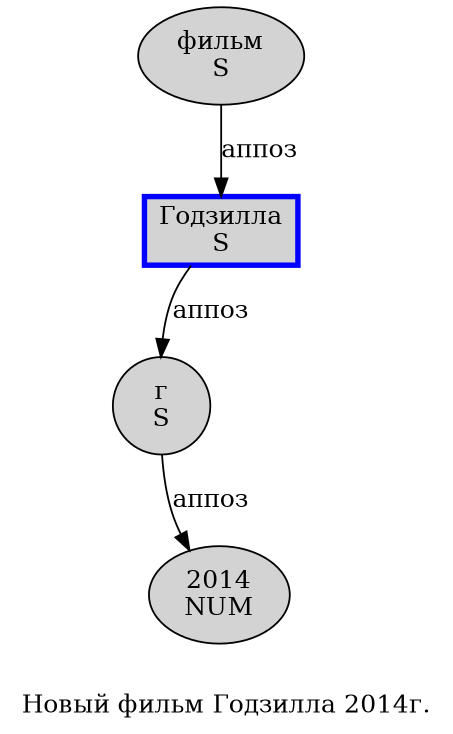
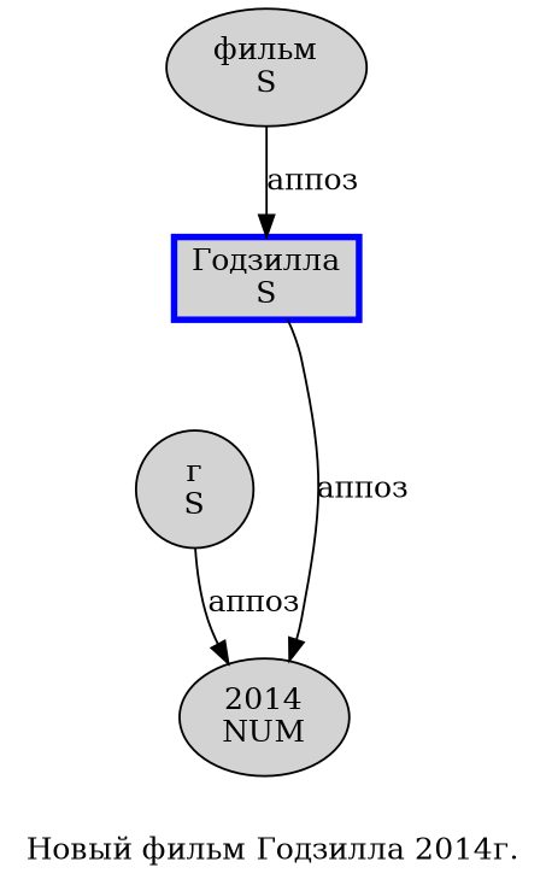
  digraph {
    label="Новый фильм Годзилла 2014г."
    node [fillcolor=lightgray penwidth=1 shape=ellipse style=filled]
    n1 [label="фильм\nS"]
    n2 [color=blue label="Годзилла\nS" penwidth=3 shape=box]
    n3 [label="г\nS"]
    n4 [label="2014\nNUM"]
    n1 -> n2 [label="аппоз"]
-   n2 -> n3 [label="аппоз"]
+   n2 -> n4 [label="аппоз"]
    n3 -> n4 [label="аппоз"]
  }
